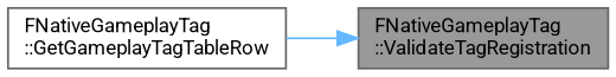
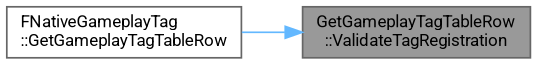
  digraph {
    rankdir=RL
    fontname=Roboto
    node [fontname=Roboto fontsize=10 shape=box style=filled]
-   n1 [color=gray40 fillcolor=grey60 fontcolor=black height=0.2 label="FNativeGameplayTag\l::ValidateTagRegistration" width=0.4]
+   n1 [color=gray40 fillcolor=grey60 fontcolor=black height=0.2 label="GetGameplayTagTableRow\l::ValidateTagRegistration" width=0.4]
    n2 [color=grey40 fillcolor=white height=0.2 label="FNativeGameplayTag\l::GetGameplayTagTableRow" width=0.4]
    n1 -> n2 [color=steelblue1 dir=back fontname=Roboto fontsize=10 labelfontname=Helvetica labelfontsize=10 style=solid]
  }
